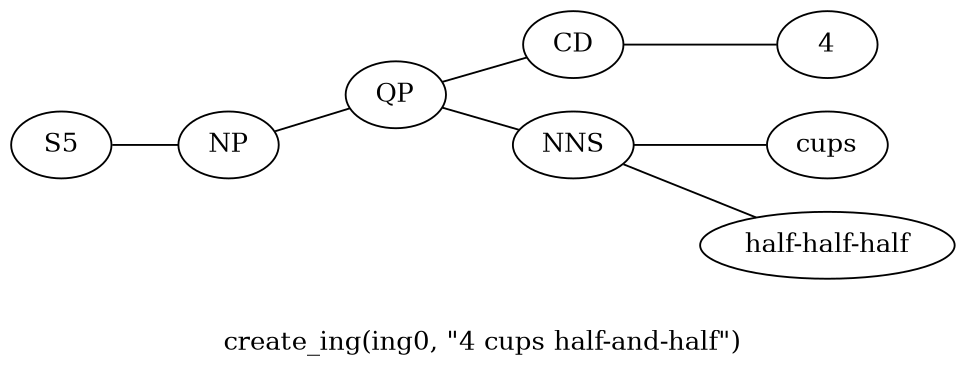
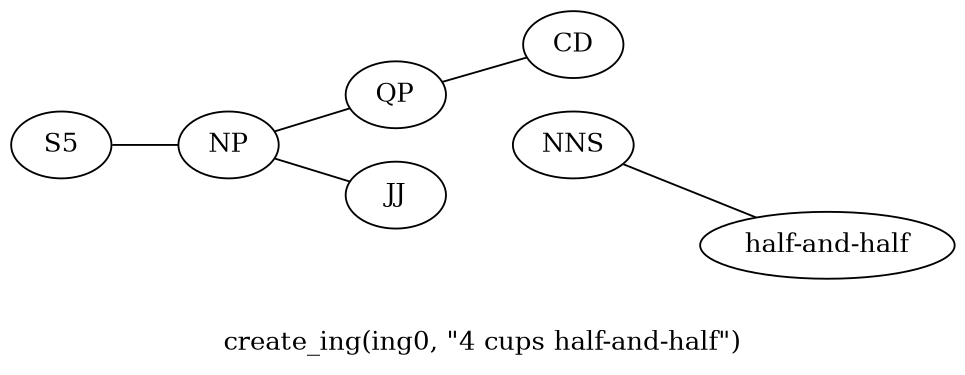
  graph {
    label="create_ing(ing0, \"4 cups half-and-half\")"
    rankdir=LR
    n1 [label=S5]
    n2 [label=NP]
    n3 [label=QP]
+   n4 [label=JJ]
    n5 [label=CD]
    n6 [label=NNS]
-   n7 [label=4]
-   n8 [label=cups]
-   n9 [label="half-half-half"]
+   n9 [label="half-and-half"]
    n1 -- n2
    n2 -- n3
+   n2 -- n4
    n3 -- n5
-   n3 -- n6
-   n5 -- n7
-   n6 -- n8
    n6 -- n9
  }
